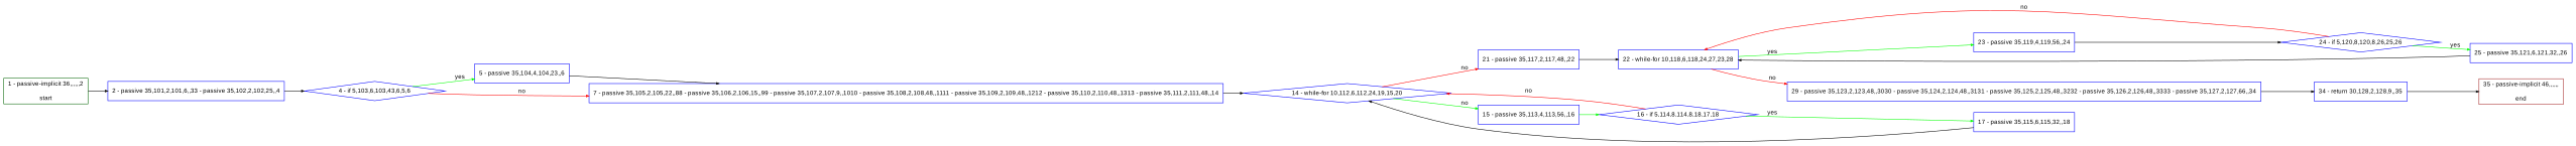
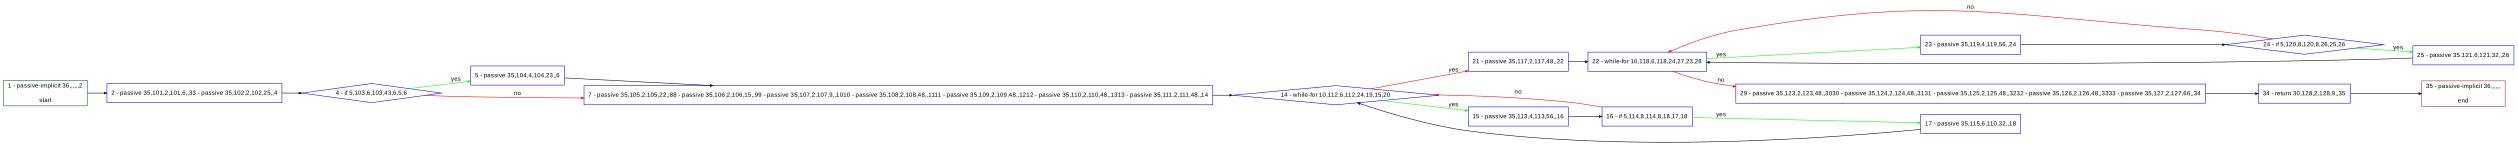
  digraph {
    bgcolor=white
    compound=true
    fillcolor="#FFFFCC"
    fontname=Arial
    fontsize=12
    pack=true
    packmode=clust
    rankdir=LR
    style="rounded,filled"
    node [color="#0000ff" compound=true fillcolor="#ffffff" fixedsize=false fontname=Arial fontsize=12 node_initialized=no shape=box style=filled]
    edge [arrowhead=normal arrowsize=0.5 arrowtail=none color="#000000" compound=true dir=forward fontcolor=black fontname=Arial fontsize=12]
    n1 [label="2 - passive 35,101,2,101,6,,33 - passive 35,102,2,102,25,,4"]
    n2 [label="4 - if 5,103,6,103,43,6,5,6" shape=diamond]
    n3 [label="5 - passive 35,104,4,104,23,,6"]
    n4 [label="7 - passive 35,105,2,105,22,,88 - passive 35,106,2,106,15,,99 - passive 35,107,2,107,9,,1010 - passive 35,108,2,108,48,,1111 - passive 35,109,2,109,48,,1212 - passive 35,110,2,110,48,,1313 - passive 35,111,2,111,48,,14"]
    n5 [color="#006400" label="1 - passive-implicit 36,,,,,,2\n\nstart"]
    n6 [label="14 - while-for 10,112,6,112,24,19,15,20" shape=diamond]
    n7 [label="15 - passive 35,113,4,113,56,,16"]
    n8 [label="21 - passive 35,117,2,117,48,,22"]
-   n9 [label="16 - if 5,114,8,114,8,18,17,18" shape=diamond]
+   n9 [label="16 - if 5,114,8,114,8,18,17,18"]
    n10 [label="22 - while-for 10,118,6,118,24,27,23,28"]
-   n11 [label="17 - passive 35,115,6,115,32,,18"]
+   n11 [label="17 - passive 35,115,6,110,32,,18"]
    n12 [label="23 - passive 35,119,4,119,56,,24"]
    n13 [label="29 - passive 35,123,2,123,48,,3030 - passive 35,124,2,124,48,,3131 - passive 35,125,2,125,48,,3232 - passive 35,126,2,126,48,,3333 - passive 35,127,2,127,66,,34"]
    n14 [label="24 - if 5,120,8,120,8,26,25,26" shape=diamond]
    n15 [label="34 - return 30,128,2,128,9,,35"]
    n16 [label="25 - passive 35,121,6,121,32,,26"]
-   n17 [color="#a52a2a" label="35 - passive-implicit 46,,,,,,\n\nend"]
+   n17 [color="#a52a2a" label="35 - passive-implicit 36,,,,,,\n\nend"]
    n1 -> n2
    n2 -> n3 [color="#00ff00" label=yes]
    n2 -> n4 [color="#ff0000" label=no]
    n3 -> n4
    n4 -> n6
    n5 -> n1
-   n6 -> n7 [color="#00ff00" label=no]
-   n6 -> n8 [color="#ff0000" label=no]
-   n7 -> n9 [color="#00ff00"]
+   n6 -> n7 [color="#00ff00" label=yes]
+   n6 -> n8 [color="#ff0000" label=yes]
+   n7 -> n9
    n8 -> n10
    n9 -> n6 [color="#ff0000" label=no]
    n9 -> n11 [color="#00ff00" label=yes]
    n10 -> n12 [color="#00ff00" label=yes]
    n10 -> n13 [color="#ff0000" label=no]
    n11 -> n6
    n12 -> n14
    n13 -> n15
    n14 -> n10 [color="#ff0000" label=no]
    n14 -> n16 [color="#00ff00" label=yes]
    n15 -> n17
    n16 -> n10
  }
